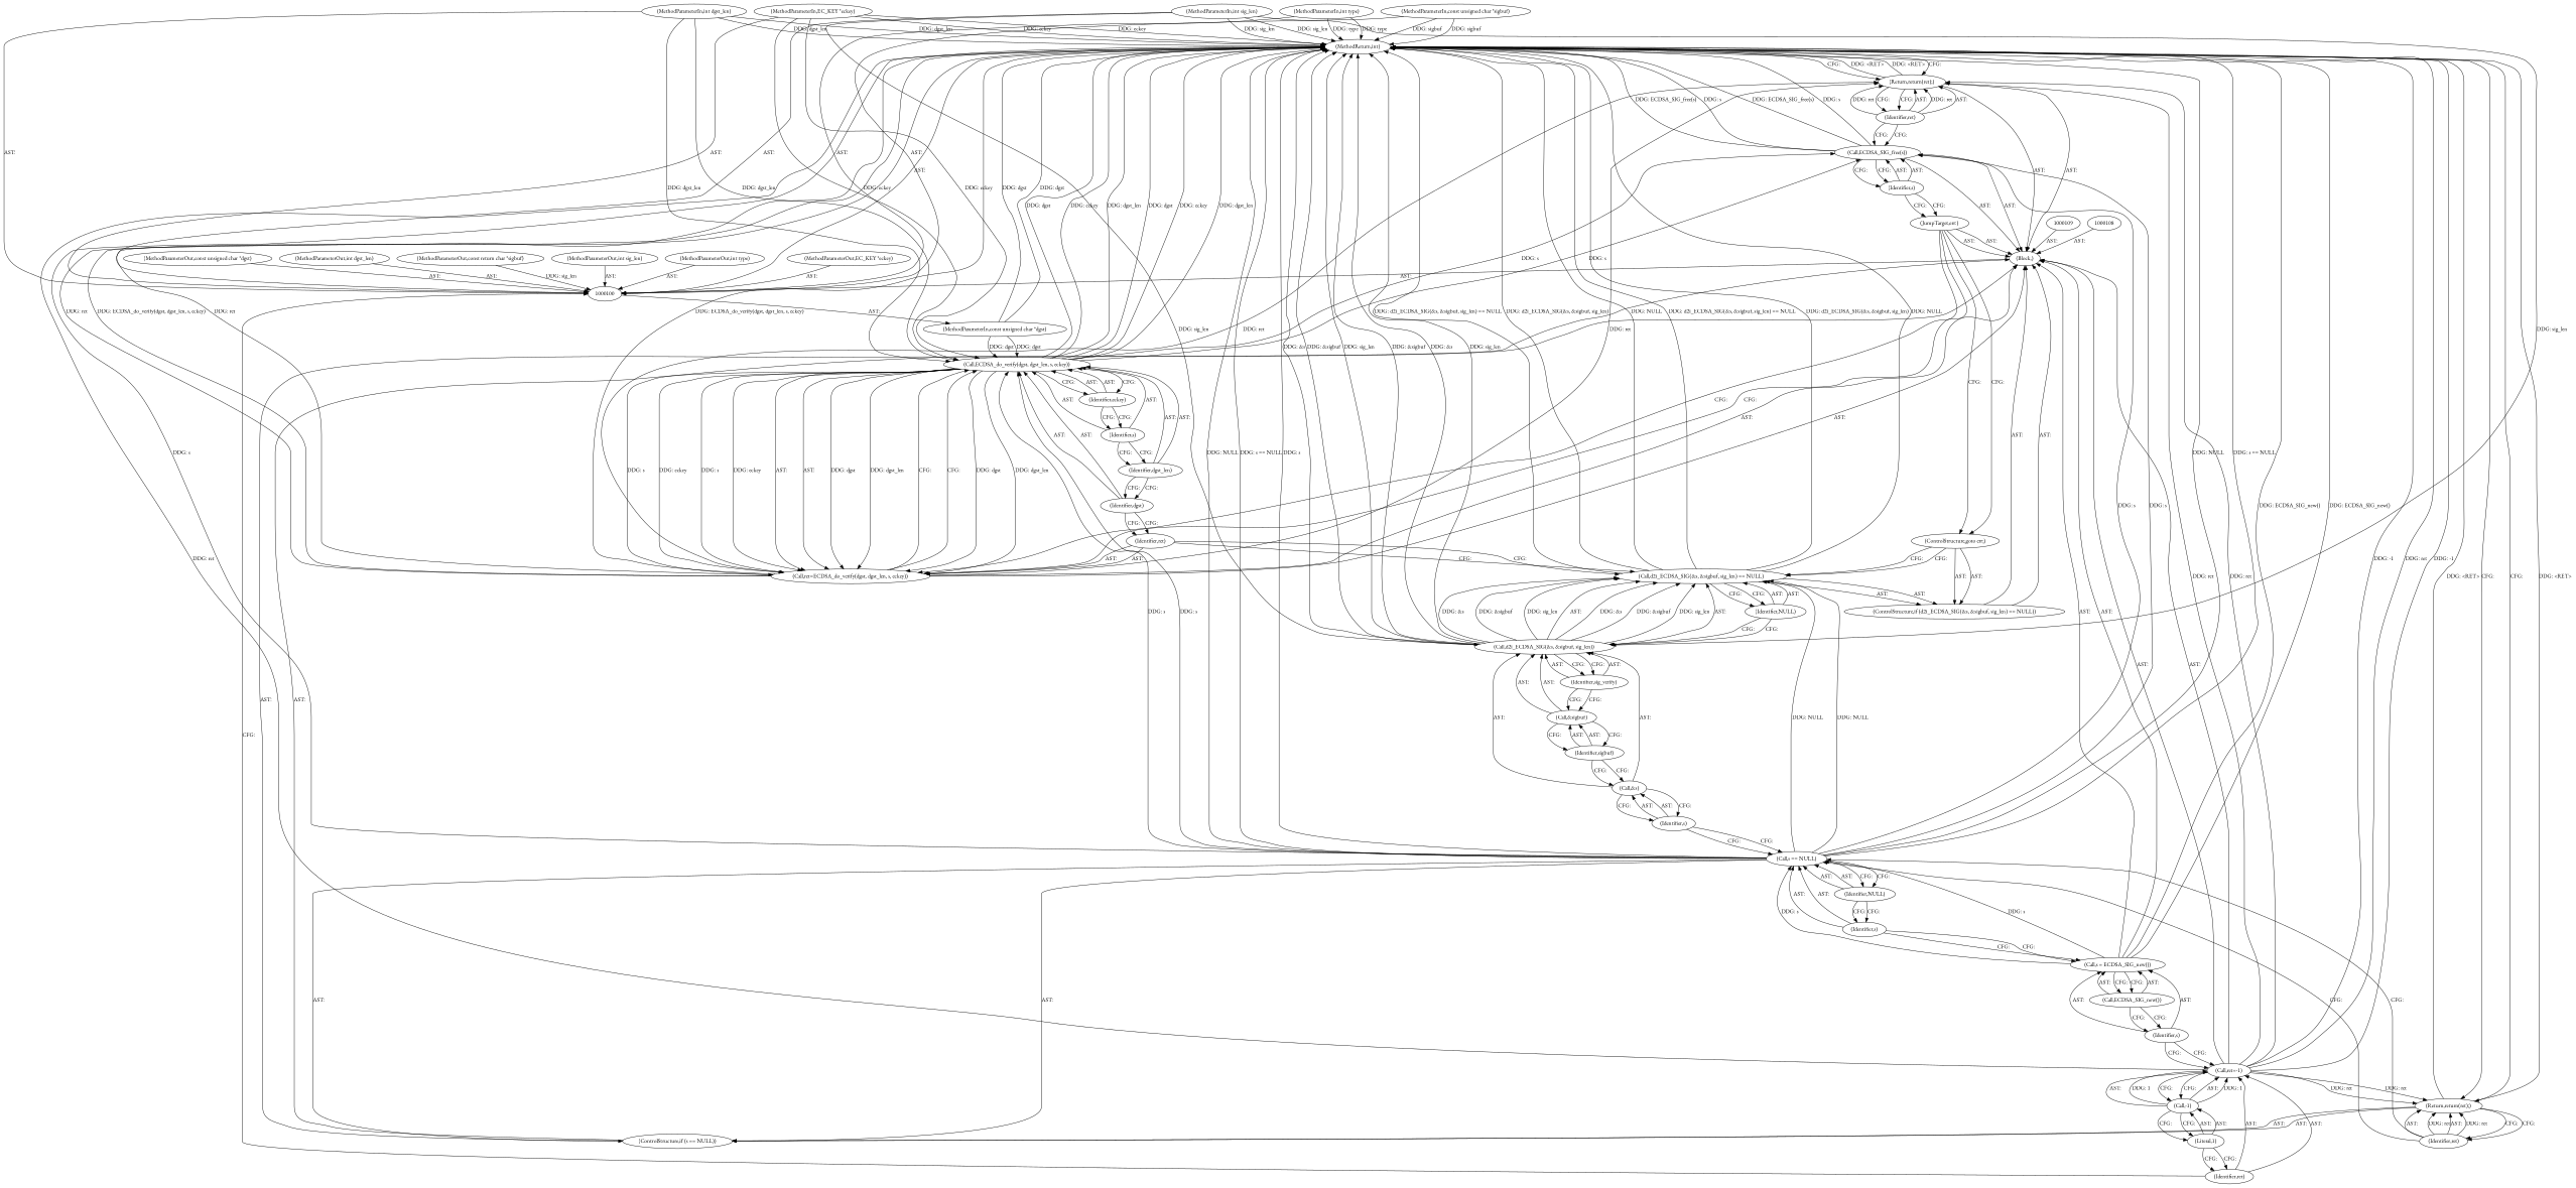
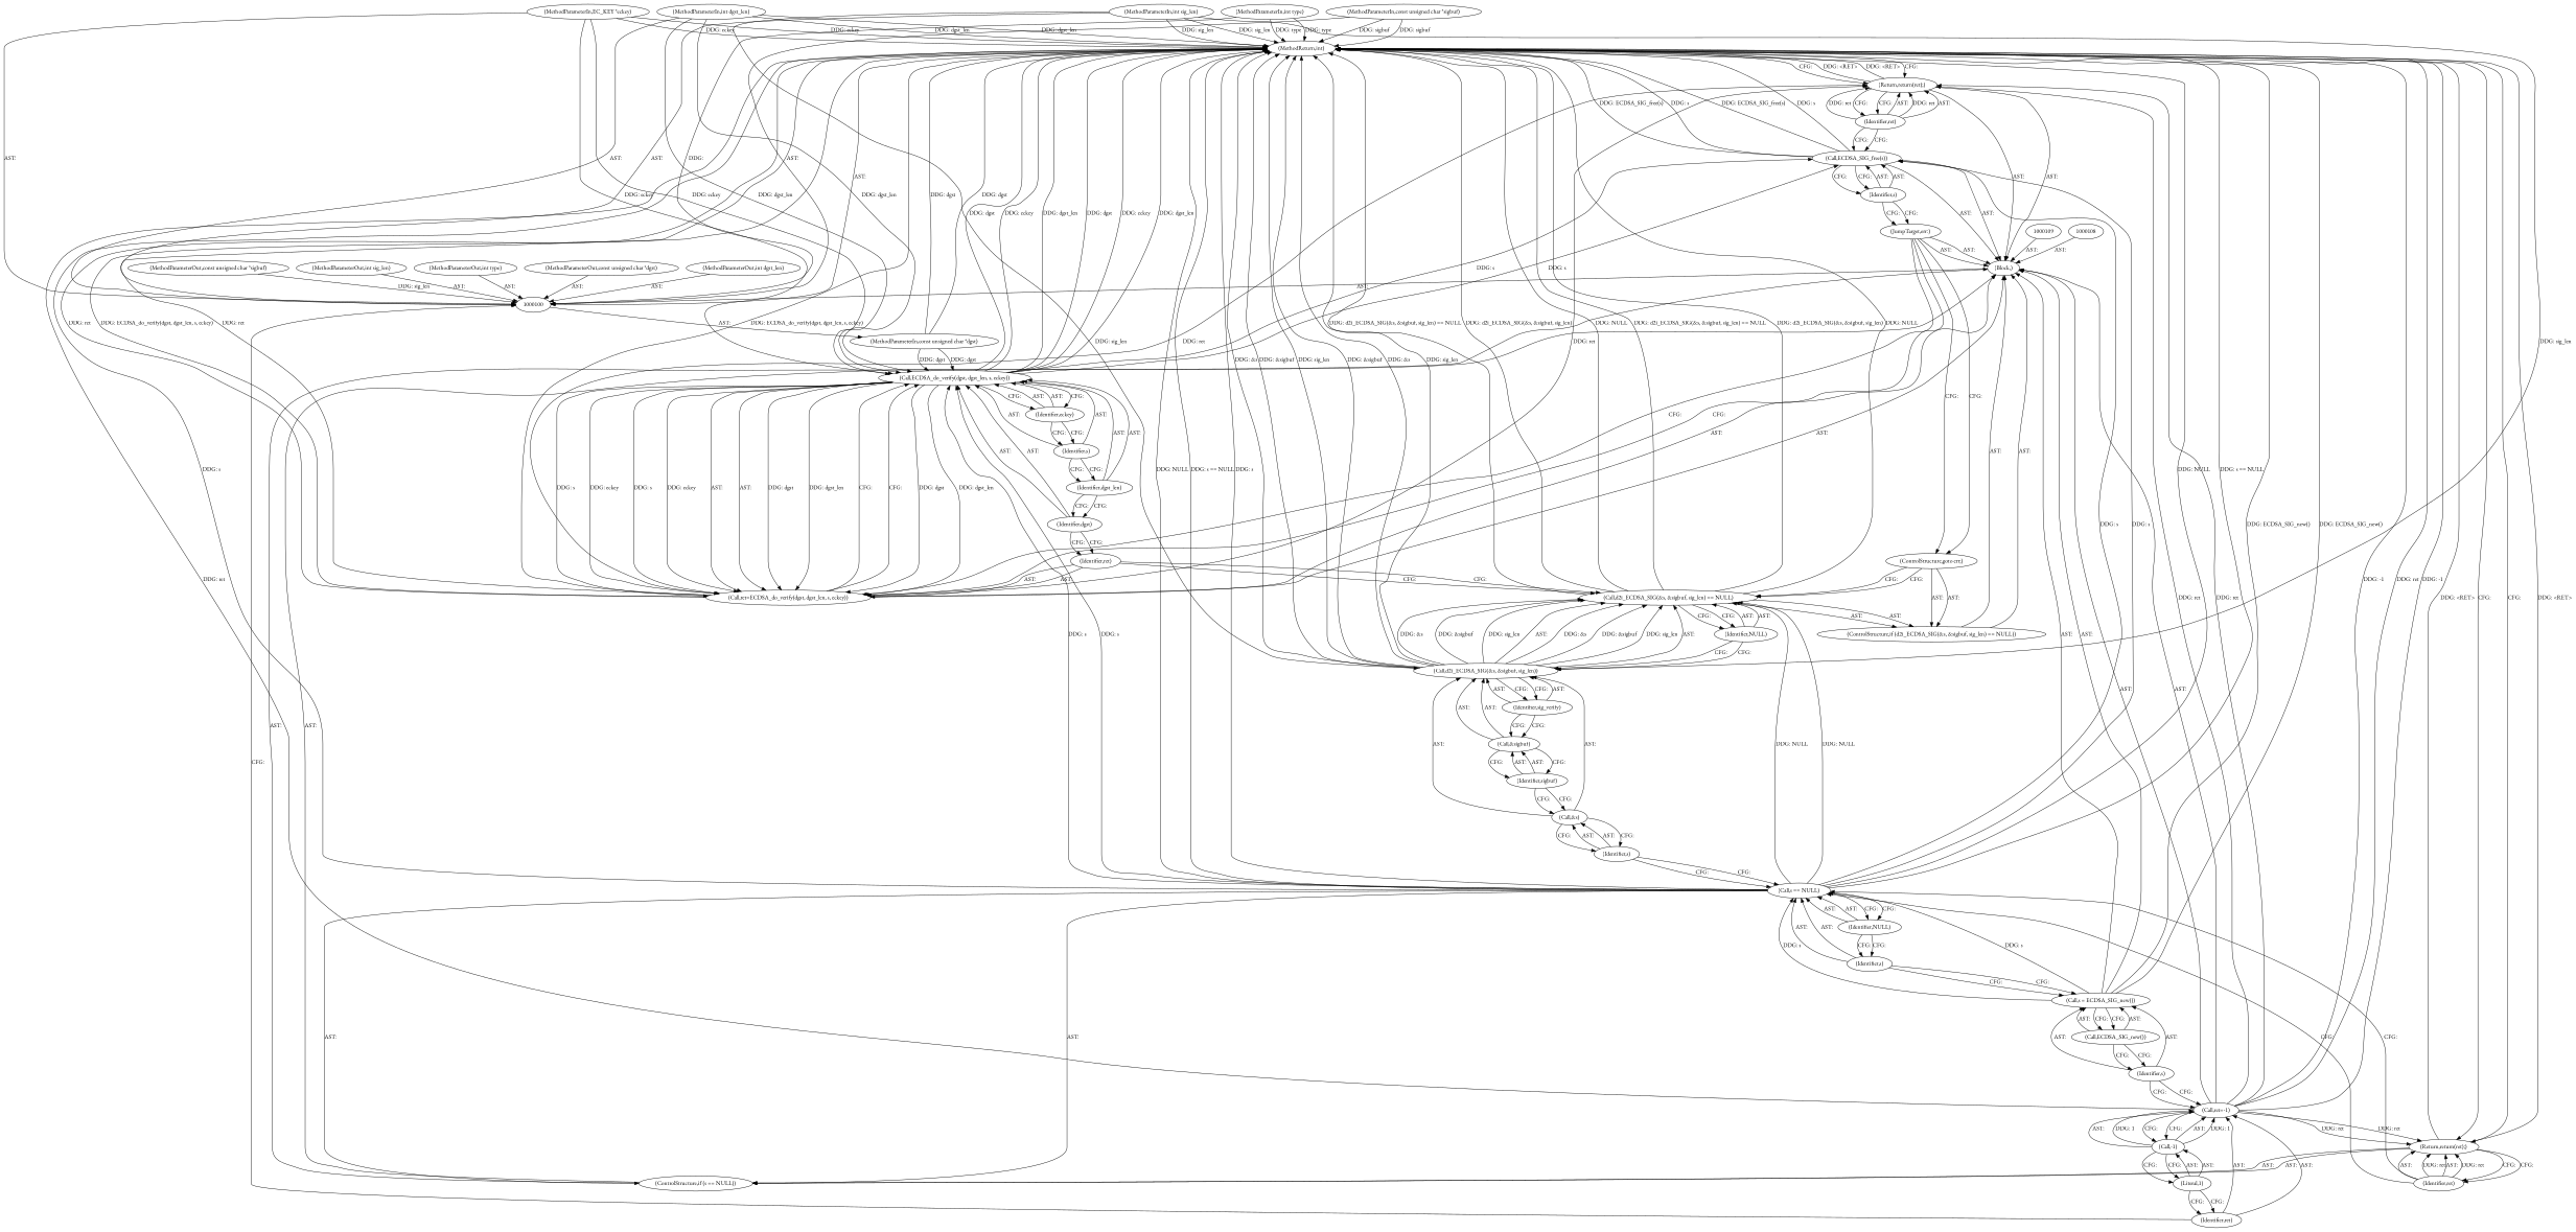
  digraph {
    fontname="EB Garamond"
    node [fontname="EB Garamond"]
    edge [fontname="EB Garamond"]
    n1 [label="(MethodReturn,int)"]
    n2 [label="(Return,return(ret);)"]
    n3 [label="(Return,return(ret);)"]
    1000100
    n5 [label="(Block,)"]
    n6 [label="(Identifier,ret)"]
    n7 [label="(ControlStructure,if (s == NULL))"]
    n8 [label="(Identifier,ret)"]
    n9 [label="(MethodParameterIn,const unsigned char *dgst)"]
    n10 [label="(MethodParameterIn,int type)"]
    n11 [label="(MethodParameterOut,int type)"]
    n12 [label="(Call,ECDSA_do_verify(dgst, dgst_len, s, eckey))"]
    n13 [label="(Call,ret=ECDSA_do_verify(dgst, dgst_len, s, eckey))"]
    n14 [label="(Identifier,eckey)"]
    n15 [label="(Call,ECDSA_SIG_free(s))"]
    n16 [label="(MethodParameterOut,const unsigned char *dgst)"]
    n17 [label="(MethodParameterIn,int dgst_len)"]
    n18 [label="(MethodParameterOut,int dgst_len)"]
    n19 [label="(Identifier,ret)"]
    n20 [label="(Call,d2i_ECDSA_SIG(&s, &sigbuf, sig_len) == NULL)"]
    n21 [label="(ControlStructure,if (d2i_ECDSA_SIG(&s, &sigbuf, sig_len) == NULL))"]
    n22 [label="(Identifier,NULL)"]
    n23 [label="(Identifier,dgst)"]
    n24 [label="(Identifier,dgst_len)"]
    n25 [label="(Identifier,s)"]
    n26 [label="(Identifier,s)"]
    n27 [label="(JumpTarget,err:)"]
    n28 [label="(ControlStructure,goto err;)"]
    n29 [label="(MethodParameterIn,const unsigned char *sigbuf)"]
-   n30 [label="(MethodParameterOut,const return char *sigbuf)"]
+   n30 [label="(MethodParameterOut,const unsigned char *sigbuf)"]
    n31 [label="(MethodParameterIn,int sig_len)"]
    n32 [label="(Call,d2i_ECDSA_SIG(&s, &sigbuf, sig_len))"]
    n33 [label="(Identifier,sig_verify)"]
    n34 [label="(MethodParameterOut,int sig_len)"]
    n35 [label="(MethodParameterIn,EC_KEY *eckey)"]
-   n36 [label="(MethodParameterOut,EC_KEY *eckey)"]
    n37 [label="(Call,-1)"]
    n38 [label="(Literal,1)"]
    n39 [label="(Call,ret=-1)"]
    n40 [label="(Identifier,ret)"]
    n41 [label="(Call,s = ECDSA_SIG_new())"]
    n42 [label="(Call,ECDSA_SIG_new())"]
    n43 [label="(Call,s == NULL)"]
    n44 [label="(Identifier,s)"]
    n45 [label="(Identifier,NULL)"]
    n46 [label="(Identifier,s)"]
    n47 [label="(Call,&s)"]
    n48 [label="(Identifier,s)"]
    n49 [label="(Call,&sigbuf)"]
    n50 [label="(Identifier,sigbuf)"]
    1000108
    1000109
    n1 -> n2 [label="CFG: "]
    n1 -> n2 [label="CFG: "]
    n1 -> n3 [label="CFG: "]
    n1 -> n3 [label="CFG: "]
    n1 -> 1000100 [label="AST: "]
    n2 -> n1 [label="DDG: <RET>"]
    n2 -> n1 [label="DDG: <RET>"]
    n2 -> n5 [label="AST: "]
    n2 -> n5 [label="AST: "]
    n2 -> n6 [label="CFG: "]
    n2 -> n6 [label="CFG: "]
    n3 -> n1 [label="DDG: <RET>"]
    n3 -> n1 [label="DDG: <RET>"]
    n3 -> n7 [label="AST: "]
    n3 -> n7 [label="AST: "]
    n3 -> n8 [label="CFG: "]
    n3 -> n8 [label="CFG: "]
    1000100 -> n9 [label="AST: "]
    n5 -> 1000100 [label="AST: "]
    n6 -> n2 [label="AST: "]
    n6 -> n2 [label="DDG: ret"]
    n6 -> n2 [label="AST: "]
    n6 -> n2 [label="DDG: ret"]
    n6 -> n15 [label="CFG: "]
    n6 -> n15 [label="CFG: "]
    n7 -> n5 [label="AST: "]
    n7 -> n5 [label="AST: "]
    n8 -> n3 [label="AST: "]
    n8 -> n3 [label="DDG: ret"]
    n8 -> n3 [label="AST: "]
    n8 -> n3 [label="DDG: ret"]
    n8 -> n43 [label="CFG: "]
    n8 -> n43 [label="CFG: "]
    n9 -> n1 [label="DDG: dgst"]
    n9 -> n1 [label="DDG: dgst"]
    n9 -> n12 [label="DDG: dgst"]
    n9 -> n12 [label="DDG: dgst"]
    n10 -> n1 [label="DDG: type"]
    n10 -> n1 [label="DDG: type"]
-   n10 -> 1000100 [label="AST: "]
+   n10 -> 1000100 [label="DDG: "]
    n11 -> 1000100 [label="AST: "]
    n12 -> n1 [label="DDG: dgst"]
    n12 -> n1 [label="DDG: eckey"]
    n12 -> n1 [label="DDG: dgst_len"]
    n12 -> n1 [label="DDG: dgst"]
    n12 -> n1 [label="DDG: eckey"]
    n12 -> n1 [label="DDG: dgst_len"]
    n12 -> n13 [label="AST: "]
    n12 -> n13 [label="DDG: dgst"]
    n12 -> n13 [label="DDG: dgst_len"]
    n12 -> n13 [label="DDG: s"]
    n12 -> n13 [label="DDG: eckey"]
    n12 -> n13 [label="AST: "]
    n12 -> n13 [label="DDG: dgst"]
    n12 -> n13 [label="DDG: dgst_len"]
    n12 -> n13 [label="DDG: s"]
    n12 -> n13 [label="DDG: eckey"]
    n12 -> n14 [label="CFG: "]
    n12 -> n14 [label="CFG: "]
    n12 -> n15 [label="DDG: s"]
    n12 -> n15 [label="DDG: s"]
    n13 -> n1 [label="DDG: ret"]
    n13 -> n1 [label="DDG: ECDSA_do_verify(dgst, dgst_len, s, eckey)"]
    n13 -> n1 [label="DDG: ret"]
    n13 -> n1 [label="DDG: ECDSA_do_verify(dgst, dgst_len, s, eckey)"]
    n13 -> n2 [label="DDG: ret"]
    n13 -> n2 [label="DDG: ret"]
    n13 -> n5 [label="AST: "]
    n13 -> n5 [label="AST: "]
    n13 -> n12 [label="CFG: "]
    n13 -> n12 [label="CFG: "]
    n14 -> n12 [label="AST: "]
    n14 -> n12 [label="AST: "]
    n14 -> n25 [label="CFG: "]
    n14 -> n25 [label="CFG: "]
    n15 -> n1 [label="DDG: s"]
    n15 -> n1 [label="DDG: ECDSA_SIG_free(s)"]
    n15 -> n1 [label="DDG: s"]
    n15 -> n1 [label="DDG: ECDSA_SIG_free(s)"]
    n15 -> n5 [label="AST: "]
    n15 -> n5 [label="AST: "]
    n15 -> n26 [label="CFG: "]
    n15 -> n26 [label="CFG: "]
    n16 -> 1000100 [label="AST: "]
    n17 -> n1 [label="DDG: dgst_len"]
    n17 -> n1 [label="DDG: dgst_len"]
    n17 -> 1000100 [label="AST: "]
    n17 -> n12 [label="DDG: dgst_len"]
    n17 -> n12 [label="DDG: dgst_len"]
    n18 -> 1000100 [label="AST: "]
    n19 -> n13 [label="AST: "]
    n19 -> n13 [label="AST: "]
    n19 -> n20 [label="CFG: "]
    n19 -> n20 [label="CFG: "]
    n20 -> n1 [label="DDG: d2i_ECDSA_SIG(&s, &sigbuf, sig_len)"]
    n20 -> n1 [label="DDG: NULL"]
    n20 -> n1 [label="DDG: d2i_ECDSA_SIG(&s, &sigbuf, sig_len) == NULL"]
    n20 -> n1 [label="DDG: d2i_ECDSA_SIG(&s, &sigbuf, sig_len)"]
    n20 -> n1 [label="DDG: NULL"]
    n20 -> n1 [label="DDG: d2i_ECDSA_SIG(&s, &sigbuf, sig_len) == NULL"]
    n20 -> n21 [label="AST: "]
    n20 -> n21 [label="AST: "]
    n20 -> n22 [label="CFG: "]
    n20 -> n22 [label="CFG: "]
    n21 -> n5 [label="AST: "]
    n21 -> n5 [label="AST: "]
    n22 -> n20 [label="AST: "]
    n22 -> n20 [label="AST: "]
    n22 -> n32 [label="CFG: "]
    n22 -> n32 [label="CFG: "]
    n23 -> n12 [label="AST: "]
    n23 -> n12 [label="AST: "]
    n23 -> n19 [label="CFG: "]
    n23 -> n19 [label="CFG: "]
    n24 -> n12 [label="AST: "]
    n24 -> n12 [label="AST: "]
    n24 -> n23 [label="CFG: "]
    n24 -> n23 [label="CFG: "]
    n25 -> n12 [label="AST: "]
    n25 -> n12 [label="AST: "]
    n25 -> n24 [label="CFG: "]
    n25 -> n24 [label="CFG: "]
    n26 -> n15 [label="AST: "]
    n26 -> n15 [label="AST: "]
    n26 -> n27 [label="CFG: "]
    n26 -> n27 [label="CFG: "]
    n27 -> n5 [label="AST: "]
    n27 -> n5 [label="AST: "]
    n27 -> n13 [label="CFG: "]
    n27 -> n13 [label="CFG: "]
    n27 -> n28 [label="CFG: "]
    n27 -> n28 [label="CFG: "]
    n28 -> n20 [label="CFG: "]
    n28 -> n20 [label="CFG: "]
    n28 -> n21 [label="AST: "]
    n28 -> n21 [label="AST: "]
    n29 -> n1 [label="DDG: sigbuf"]
    n29 -> n1 [label="DDG: sigbuf"]
    n29 -> 1000100 [label="AST: "]
    n30 -> 1000100 [label="DDG: sig_len"]
    n31 -> n1 [label="DDG: sig_len"]
    n31 -> n1 [label="DDG: sig_len"]
    n31 -> 1000100 [label="AST: "]
    n31 -> n32 [label="DDG: sig_len"]
    n31 -> n32 [label="DDG: sig_len"]
    n32 -> n1 [label="DDG: &sigbuf"]
    n32 -> n1 [label="DDG: sig_len"]
    n32 -> n1 [label="DDG: &s"]
    n32 -> n1 [label="DDG: &sigbuf"]
    n32 -> n1 [label="DDG: sig_len"]
    n32 -> n1 [label="DDG: &s"]
    n32 -> n20 [label="AST: "]
    n32 -> n20 [label="DDG: &s"]
    n32 -> n20 [label="DDG: &sigbuf"]
    n32 -> n20 [label="DDG: sig_len"]
    n32 -> n20 [label="AST: "]
    n32 -> n20 [label="DDG: &s"]
    n32 -> n20 [label="DDG: &sigbuf"]
    n32 -> n20 [label="DDG: sig_len"]
    n32 -> n33 [label="CFG: "]
    n32 -> n33 [label="CFG: "]
    n33 -> n32 [label="AST: "]
    n33 -> n32 [label="AST: "]
    n33 -> n49 [label="CFG: "]
    n33 -> n49 [label="CFG: "]
    n34 -> 1000100 [label="AST: "]
    n35 -> n1 [label="DDG: eckey"]
    n35 -> n1 [label="DDG: eckey"]
    n35 -> 1000100 [label="AST: "]
    n35 -> n12 [label="DDG: eckey"]
    n35 -> n12 [label="DDG: eckey"]
-   n36 -> 1000100 [label="AST: "]
    n37 -> n38 [label="CFG: "]
    n37 -> n38 [label="CFG: "]
    n37 -> n39 [label="AST: "]
    n37 -> n39 [label="DDG: 1"]
    n37 -> n39 [label="AST: "]
    n37 -> n39 [label="DDG: 1"]
    n38 -> n37 [label="AST: "]
    n38 -> n37 [label="AST: "]
    n38 -> n40 [label="CFG: "]
    n38 -> n40 [label="CFG: "]
    n39 -> n1 [label="DDG: -1"]
    n39 -> n1 [label="DDG: ret"]
    n39 -> n1 [label="DDG: -1"]
    n39 -> n1 [label="DDG: ret"]
    n39 -> n2 [label="DDG: ret"]
    n39 -> n2 [label="DDG: ret"]
    n39 -> n3 [label="DDG: ret"]
    n39 -> n3 [label="DDG: ret"]
    n39 -> n5 [label="AST: "]
    n39 -> n5 [label="AST: "]
    n39 -> n37 [label="CFG: "]
    n39 -> n37 [label="CFG: "]
    n40 -> 1000100 [label="CFG: "]
    n40 -> n39 [label="AST: "]
    n40 -> n39 [label="AST: "]
    n41 -> n1 [label="DDG: ECDSA_SIG_new()"]
    n41 -> n1 [label="DDG: ECDSA_SIG_new()"]
    n41 -> n5 [label="AST: "]
    n41 -> n5 [label="AST: "]
    n41 -> n42 [label="CFG: "]
    n41 -> n42 [label="CFG: "]
    n41 -> n43 [label="DDG: s"]
    n41 -> n43 [label="DDG: s"]
    n42 -> n41 [label="AST: "]
    n42 -> n41 [label="AST: "]
    n42 -> n44 [label="CFG: "]
    n42 -> n44 [label="CFG: "]
    n43 -> n1 [label="DDG: s == NULL"]
    n43 -> n1 [label="DDG: s"]
    n43 -> n1 [label="DDG: NULL"]
    n43 -> n1 [label="DDG: s == NULL"]
    n43 -> n1 [label="DDG: s"]
    n43 -> n1 [label="DDG: NULL"]
    n43 -> n7 [label="AST: "]
    n43 -> n7 [label="AST: "]
    n43 -> n12 [label="DDG: s"]
    n43 -> n12 [label="DDG: s"]
    n43 -> n15 [label="DDG: s"]
    n43 -> n15 [label="DDG: s"]
    n43 -> n20 [label="DDG: NULL"]
    n43 -> n20 [label="DDG: NULL"]
    n43 -> n45 [label="CFG: "]
    n43 -> n45 [label="CFG: "]
    n44 -> n39 [label="CFG: "]
    n44 -> n39 [label="CFG: "]
    n44 -> n41 [label="AST: "]
    n44 -> n41 [label="AST: "]
    n45 -> n43 [label="AST: "]
    n45 -> n43 [label="AST: "]
    n45 -> n46 [label="CFG: "]
    n45 -> n46 [label="CFG: "]
    n46 -> n41 [label="CFG: "]
    n46 -> n41 [label="CFG: "]
    n46 -> n43 [label="AST: "]
    n46 -> n43 [label="AST: "]
    n47 -> n32 [label="AST: "]
    n47 -> n32 [label="AST: "]
    n47 -> n48 [label="CFG: "]
    n47 -> n48 [label="CFG: "]
    n48 -> n43 [label="CFG: "]
    n48 -> n43 [label="CFG: "]
    n48 -> n47 [label="AST: "]
    n48 -> n47 [label="AST: "]
    n49 -> n32 [label="AST: "]
    n49 -> n32 [label="AST: "]
    n49 -> n50 [label="CFG: "]
    n49 -> n50 [label="CFG: "]
    n50 -> n47 [label="CFG: "]
    n50 -> n47 [label="CFG: "]
    n50 -> n49 [label="AST: "]
    n50 -> n49 [label="AST: "]
    1000108 -> n5 [label="AST: "]
    1000109 -> n5 [label="AST: "]
  }
